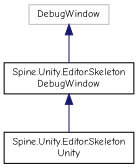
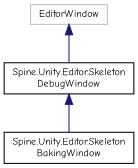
  digraph {
    fontname="Comic Neue"
    rankdir=TB
    node [color=black fillcolor=white fontname="Comic Neue" fontsize=10 shape=record style=filled]
    edge [color=midnightblue dir=back fontname="Comic Neue" fontsize=10 labelfontname=Helvetica labelfontsize=10 style=solid]
-   n1 [color=grey75 height=0.2 label=DebugWindow width=0.4]
+   n1 [color=grey75 height=0.2 label=EditorWindow width=0.4]
    n2 [height=0.2 label="Spine.Unity.Editor.Skeleton\lDebugWindow" width=0.4]
-   n3 [height=0.2 label="Spine.Unity.Editor.Skeleton\lUnity" width=0.4]
+   n3 [height=0.2 label="Spine.Unity.Editor.Skeleton\lBakingWindow" width=0.4]
    n1 -> n2
    n2 -> n3
  }
